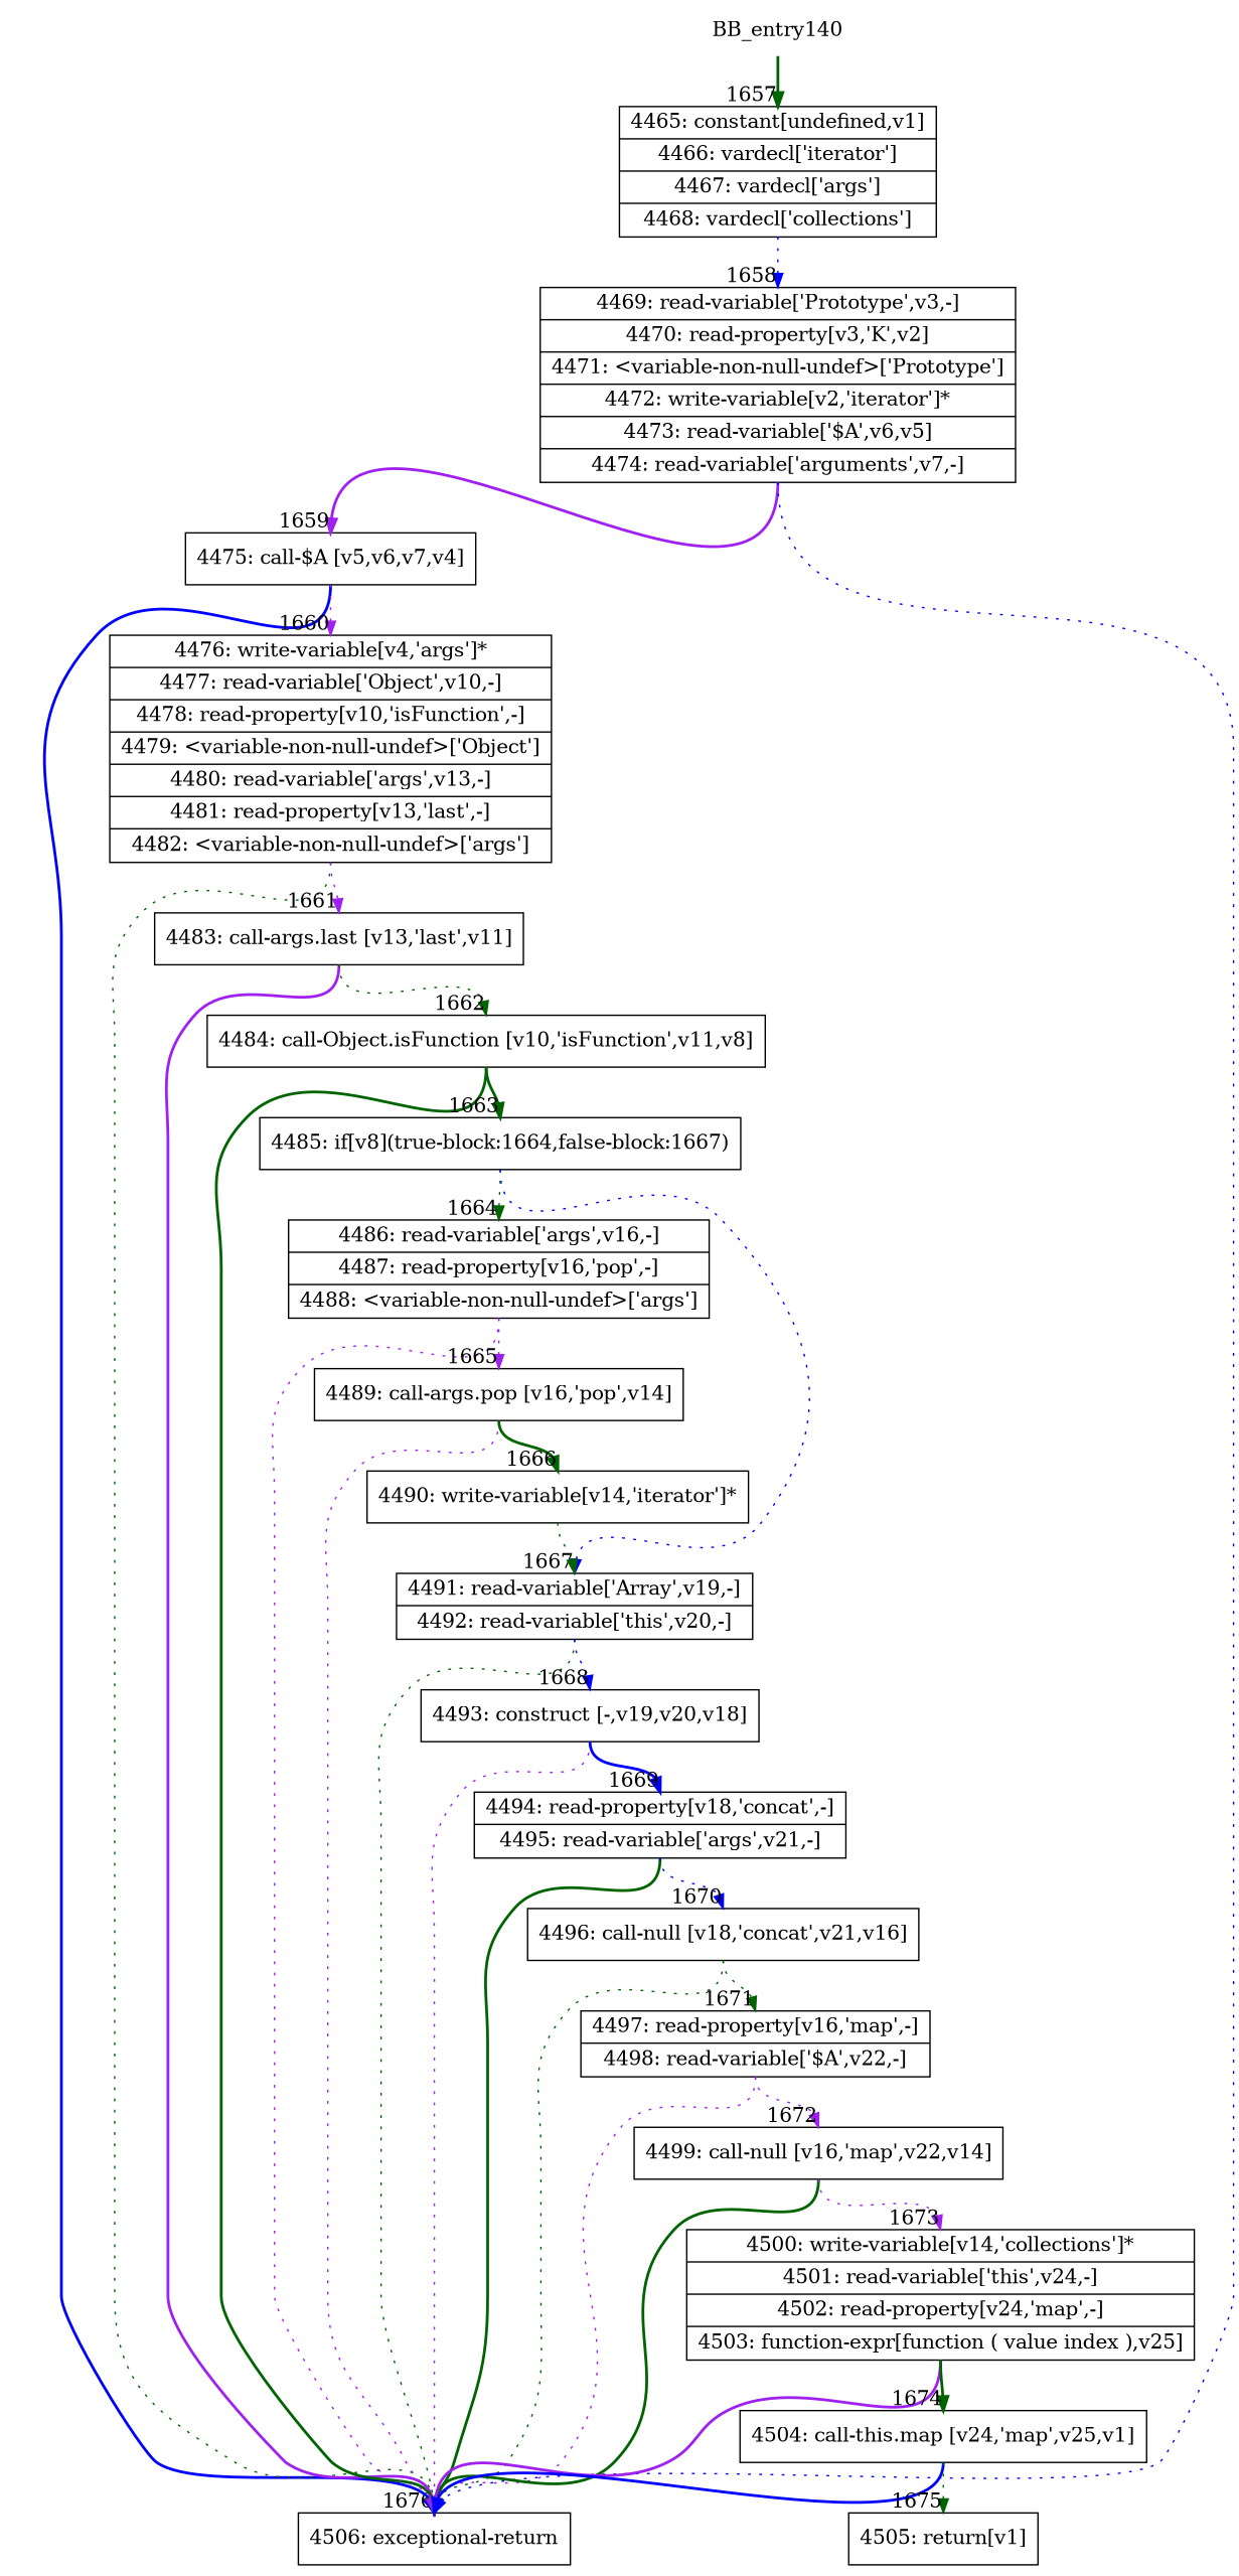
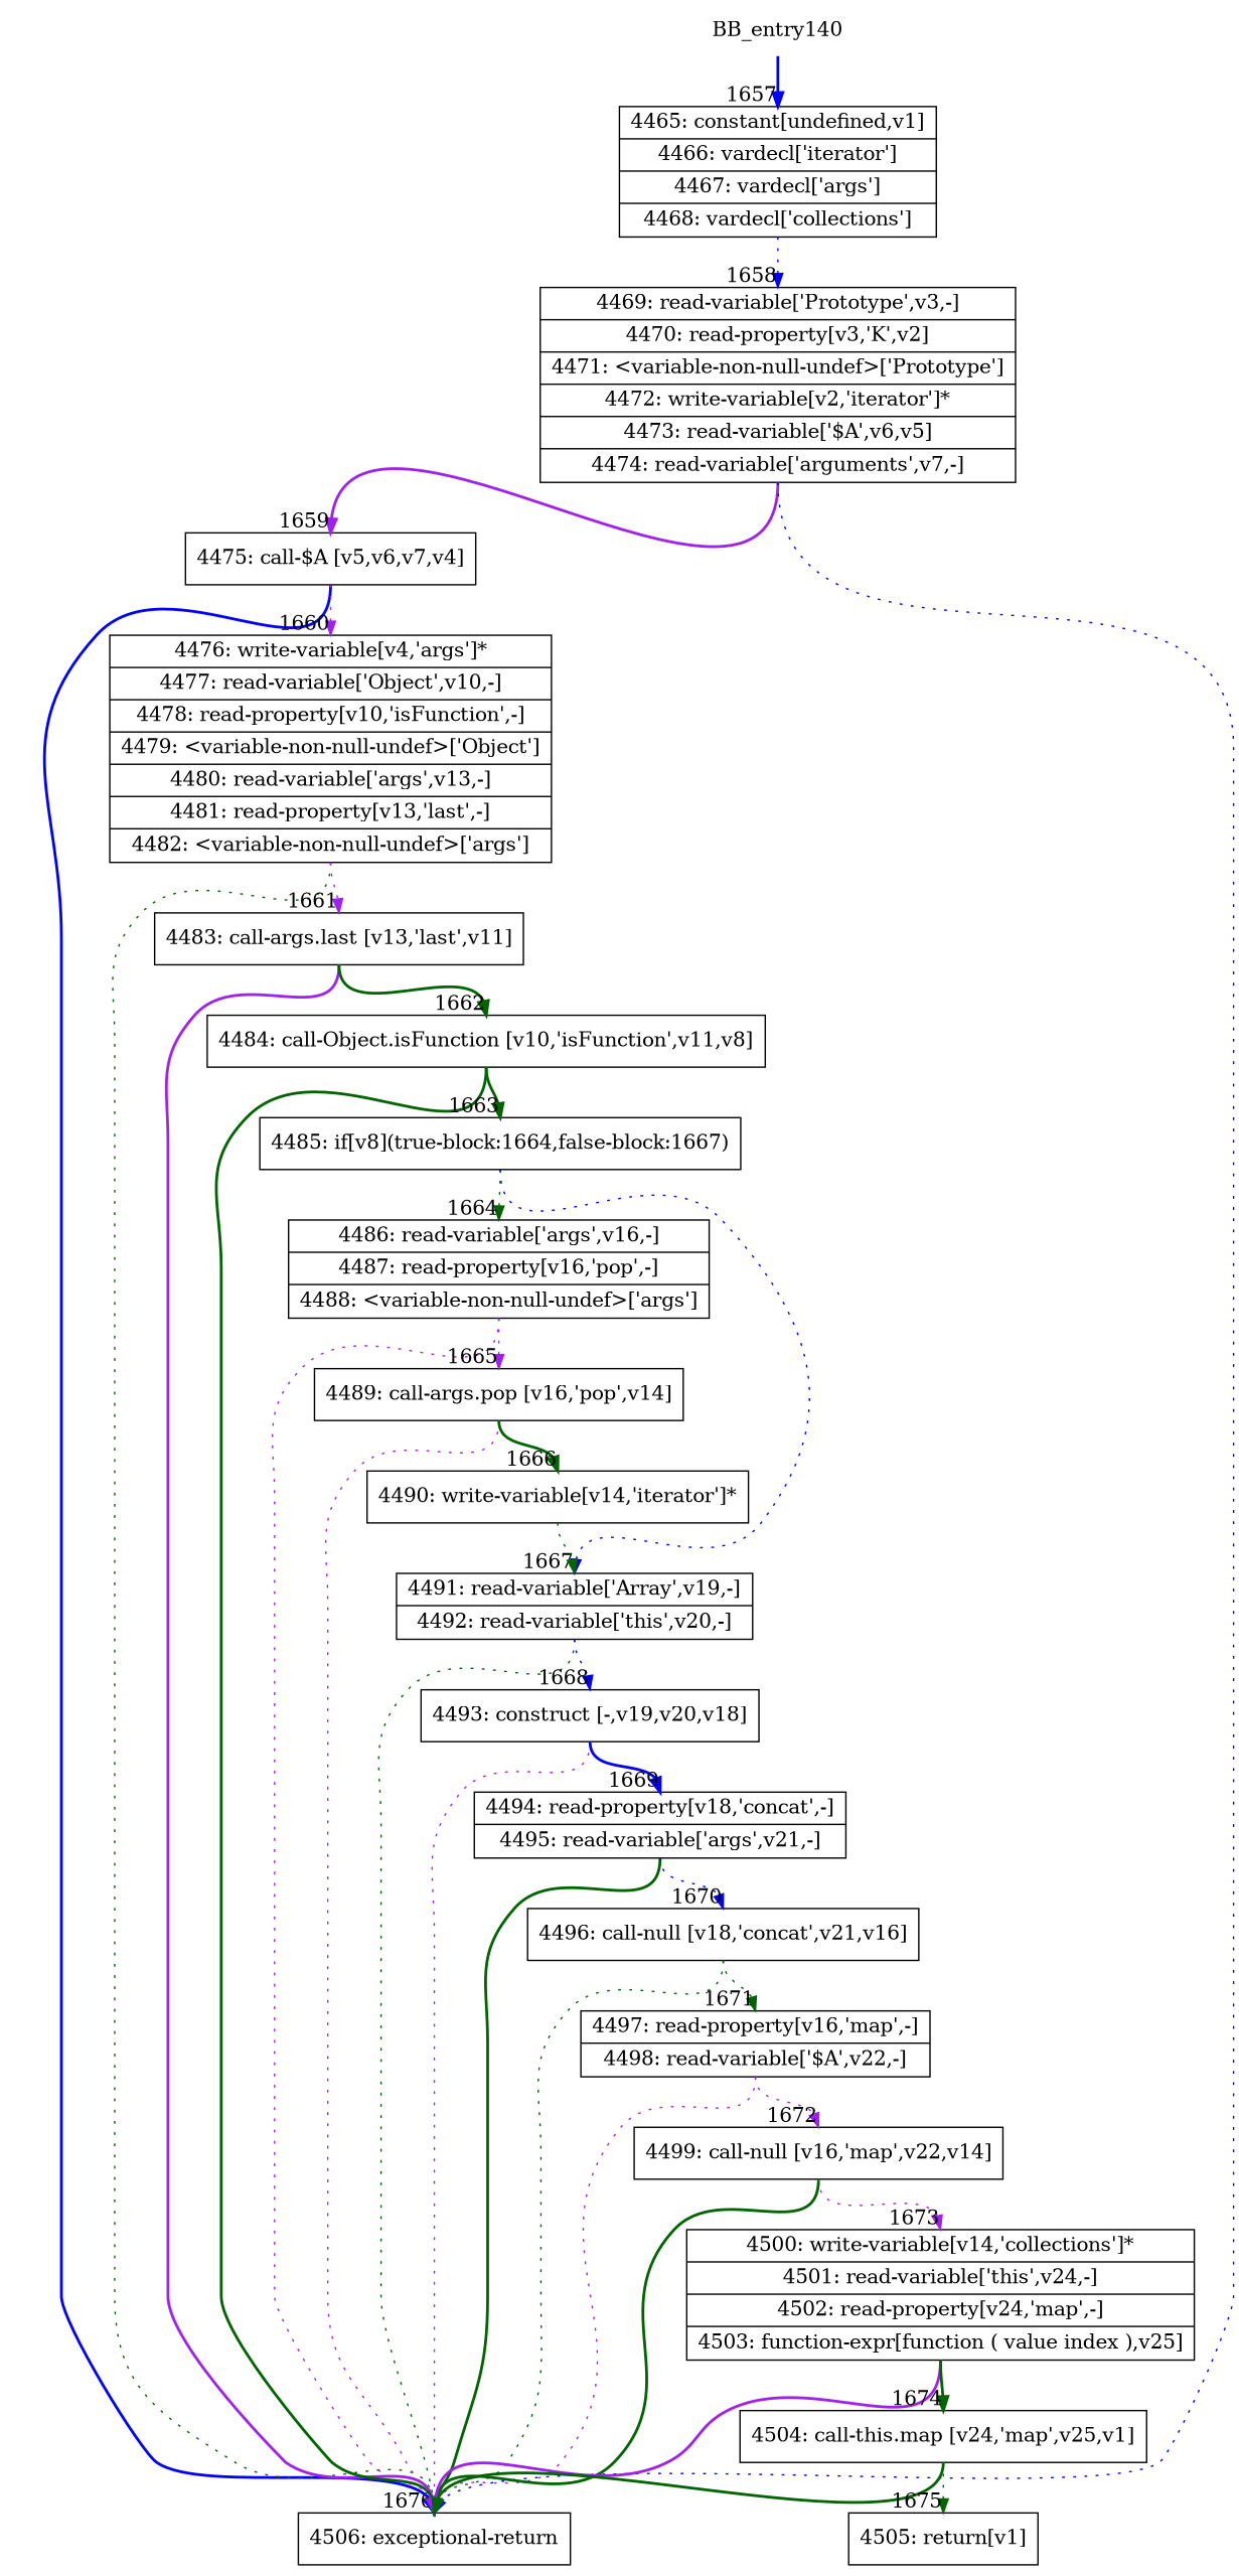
  digraph {
    rankdir=TD
    node [shape=record]
    edge [color=darkgreen headport=n style=dotted tailport=s]
    n1 [label=BB_entry140 shape=none]
    n2 [label="{4465: constant[undefined,v1]|4466: vardecl['iterator']|4467: vardecl['args']|4468: vardecl['collections']}"]
    n3 [label="{4469: read-variable['Prototype',v3,-]|4470: read-property[v3,'K',v2]|4471: \<variable-non-null-undef\>['Prototype']|4472: write-variable[v2,'iterator']*|4473: read-variable['$A',v6,v5]|4474: read-variable['arguments',v7,-]}"]
    n4 [label="{4475: call-$A [v5,v6,v7,v4]}"]
    n5 [label="{4506: exceptional-return}"]
    n6 [label="{4476: write-variable[v4,'args']*|4477: read-variable['Object',v10,-]|4478: read-property[v10,'isFunction',-]|4479: \<variable-non-null-undef\>['Object']|4480: read-variable['args',v13,-]|4481: read-property[v13,'last',-]|4482: \<variable-non-null-undef\>['args']}"]
    n7 [label="{4483: call-args.last [v13,'last',v11]}"]
    n8 [label="{4484: call-Object.isFunction [v10,'isFunction',v11,v8]}"]
    n9 [label="{4485: if[v8](true-block:1664,false-block:1667)}"]
    n10 [label="{4486: read-variable['args',v16,-]|4487: read-property[v16,'pop',-]|4488: \<variable-non-null-undef\>['args']}"]
    n11 [label="{4491: read-variable['Array',v19,-]|4492: read-variable['this',v20,-]}"]
    n12 [label="{4489: call-args.pop [v16,'pop',v14]}"]
    n13 [label="{4493: construct [-,v19,v20,v18]}"]
    n14 [label="{4490: write-variable[v14,'iterator']*}"]
    n15 [label="{4494: read-property[v18,'concat',-]|4495: read-variable['args',v21,-]}"]
    n16 [label="{4496: call-null [v18,'concat',v21,v16]}"]
    n17 [label="{4497: read-property[v16,'map',-]|4498: read-variable['$A',v22,-]}"]
    n18 [label="{4499: call-null [v16,'map',v22,v14]}"]
    n19 [label="{4500: write-variable[v14,'collections']*|4501: read-variable['this',v24,-]|4502: read-property[v24,'map',-]|4503: function-expr[function ( value index ),v25]}"]
    n20 [label="{4504: call-this.map [v24,'map',v25,v1]}"]
    n21 [label="{4505: return[v1]}"]
-   n1 -> n2 [headlabel="    1657" style=bold]
+   n1 -> n2 [color=blue headlabel="    1657" style=bold]
    n2 -> n3 [color=blue headlabel="      1658"]
    n3 -> n4 [color=purple headlabel="      1659" style=bold]
    n3 -> n5 [color=blue headlabel="      1676"]
    n4 -> n5 [color=blue style=bold]
    n4 -> n6 [color=purple headlabel="      1660"]
    n6 -> n5
    n6 -> n7 [color=purple headlabel="      1661"]
    n7 -> n5 [color=purple style=bold]
-   n7 -> n8 [headlabel="      1662"]
+   n7 -> n8 [headlabel="      1662" style=bold]
    n8 -> n5 [style=bold]
    n8 -> n9 [headlabel="      1663" style=bold]
    n9 -> n10 [headlabel="      1664"]
    n9 -> n11 [color=blue headlabel="      1667"]
    n10 -> n5 [color=purple]
    n10 -> n12 [color=purple headlabel="      1665"]
    n11 -> n5
    n11 -> n13 [color=blue headlabel="      1668"]
    n12 -> n5 [color=purple]
    n12 -> n14 [headlabel="      1666" style=bold]
    n13 -> n5 [color=purple]
    n13 -> n15 [color=blue headlabel="      1669" style=bold]
    n14 -> n11
    n15 -> n5 [style=bold]
    n15 -> n16 [color=blue headlabel="      1670"]
    n16 -> n5
    n16 -> n17 [headlabel="      1671"]
    n17 -> n5 [color=purple]
    n17 -> n18 [color=purple headlabel="      1672"]
    n18 -> n5 [style=bold]
    n18 -> n19 [color=purple headlabel="      1673"]
    n19 -> n5 [color=purple style=bold]
    n19 -> n20 [headlabel="      1674" style=bold]
-   n20 -> n5 [color=blue style=bold]
+   n20 -> n5 [style=bold]
    n20 -> n21 [headlabel="      1675"]
  }
